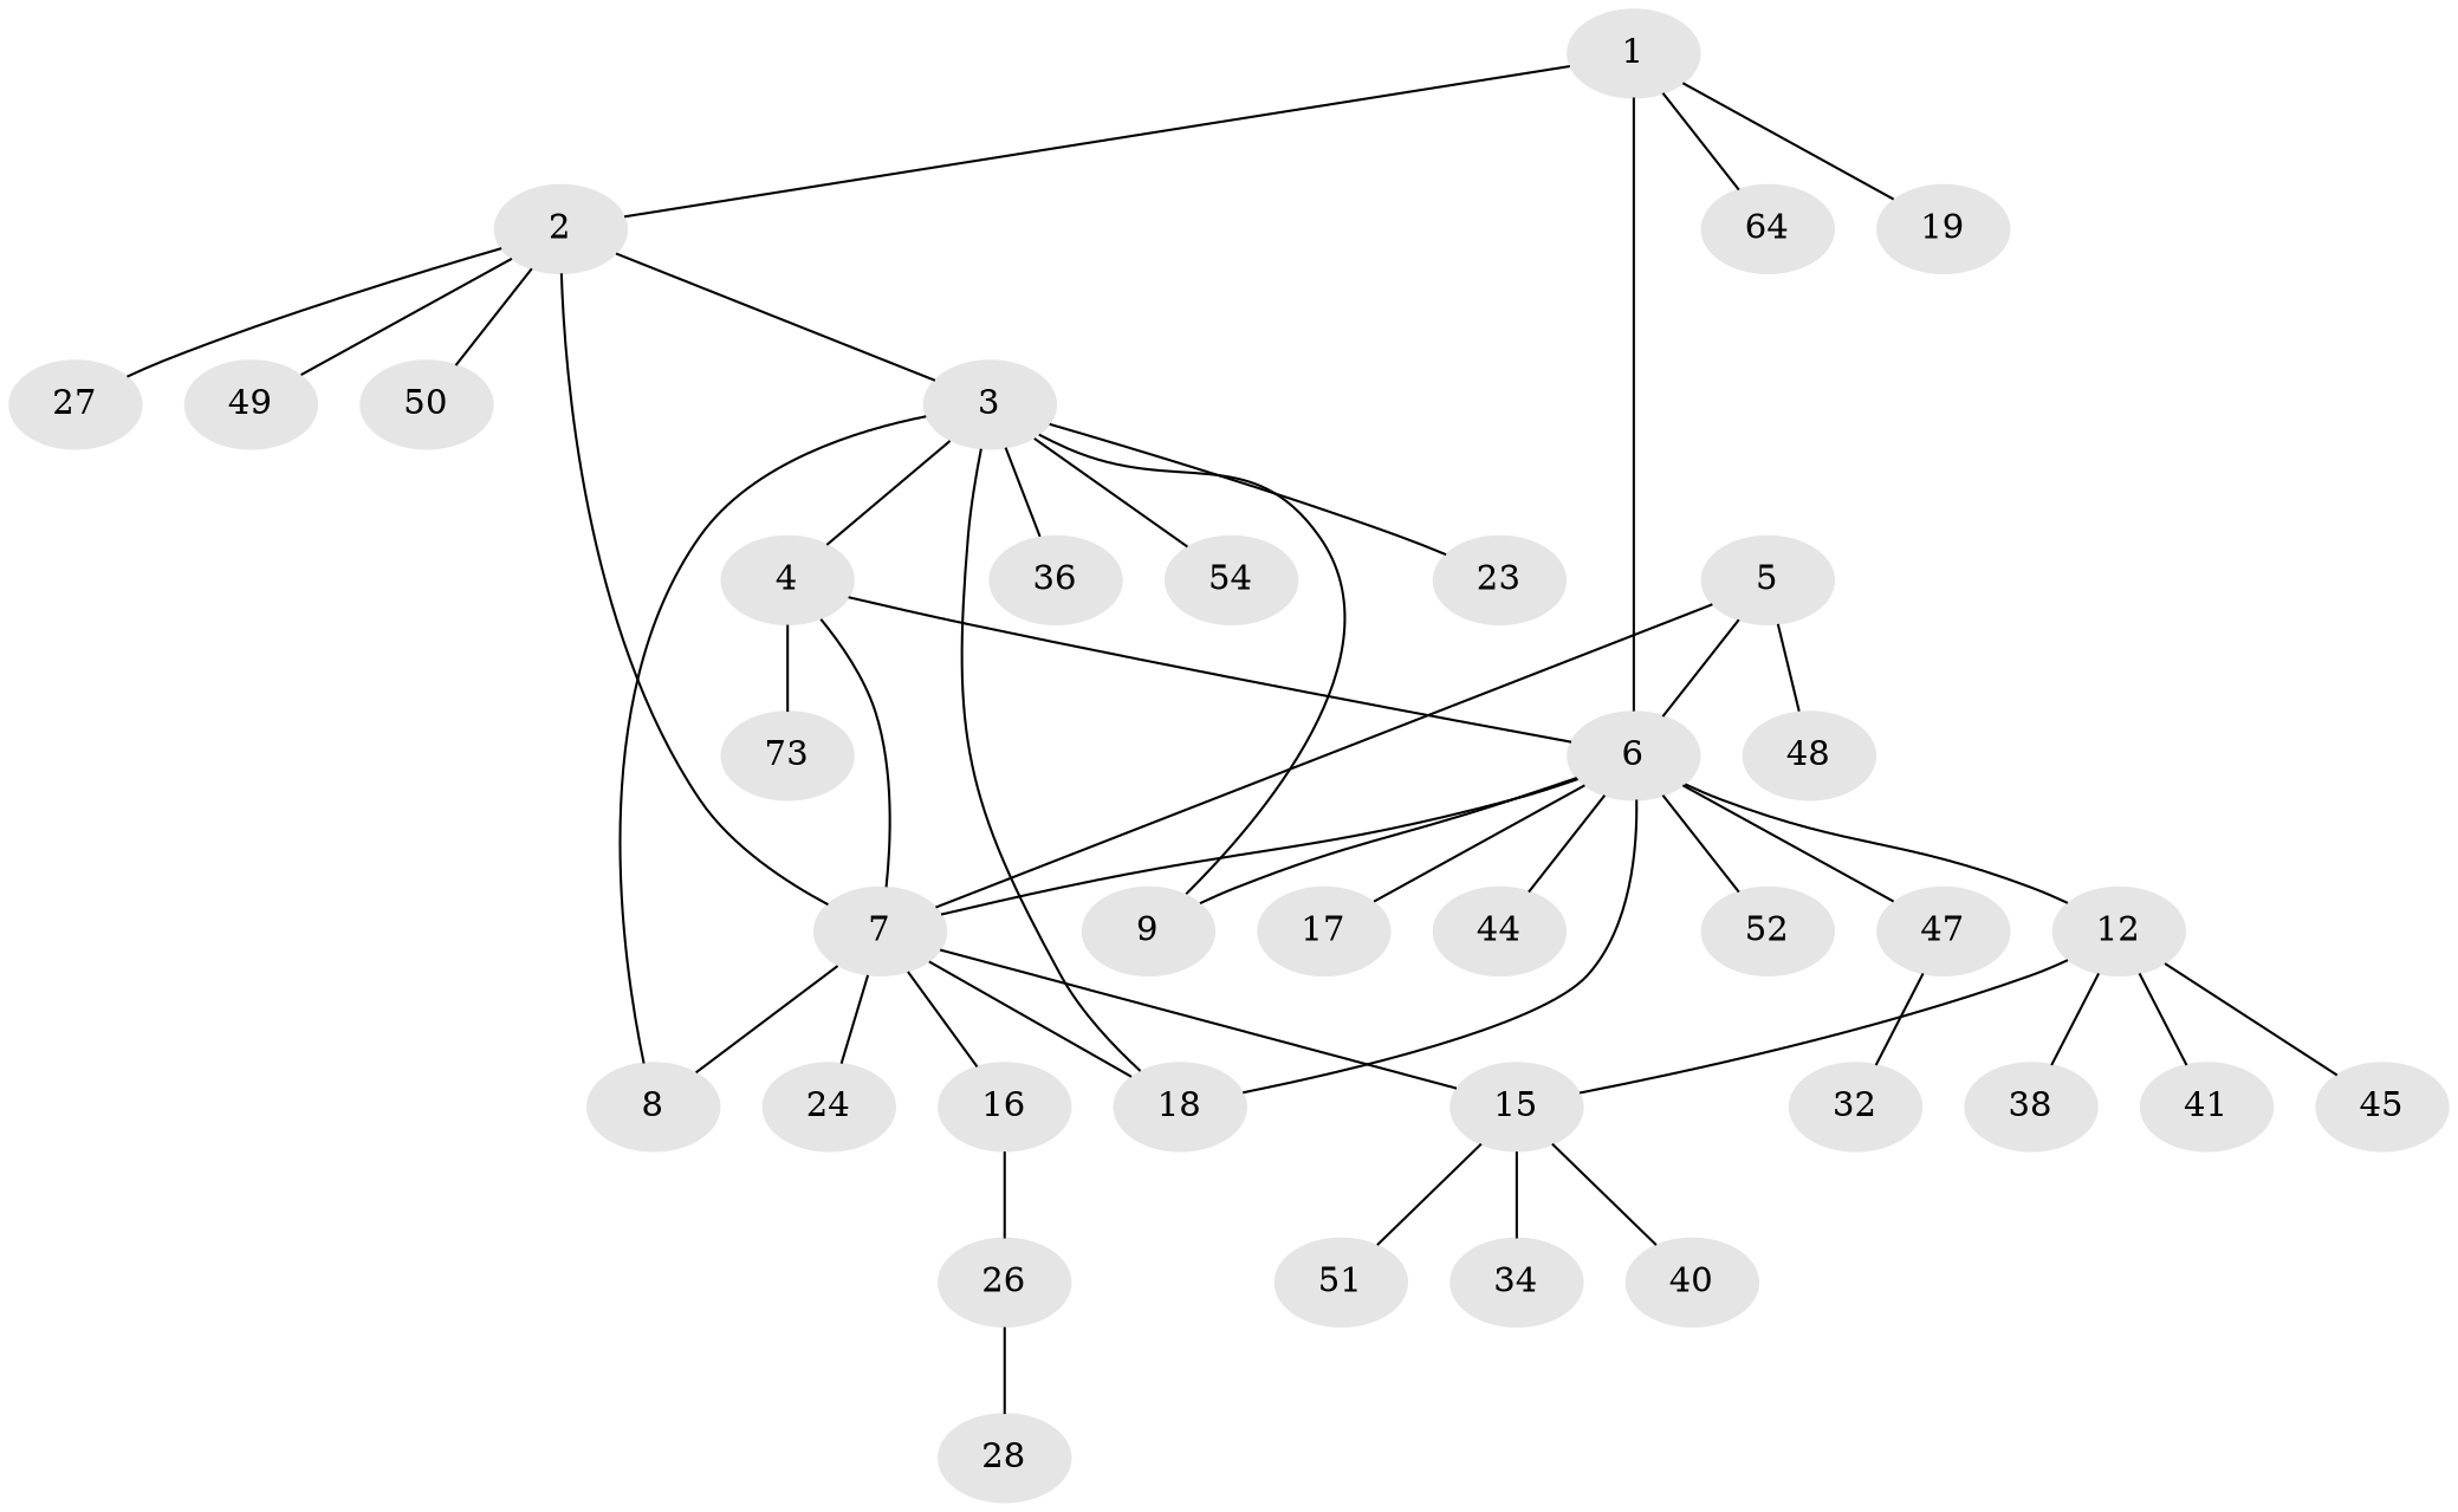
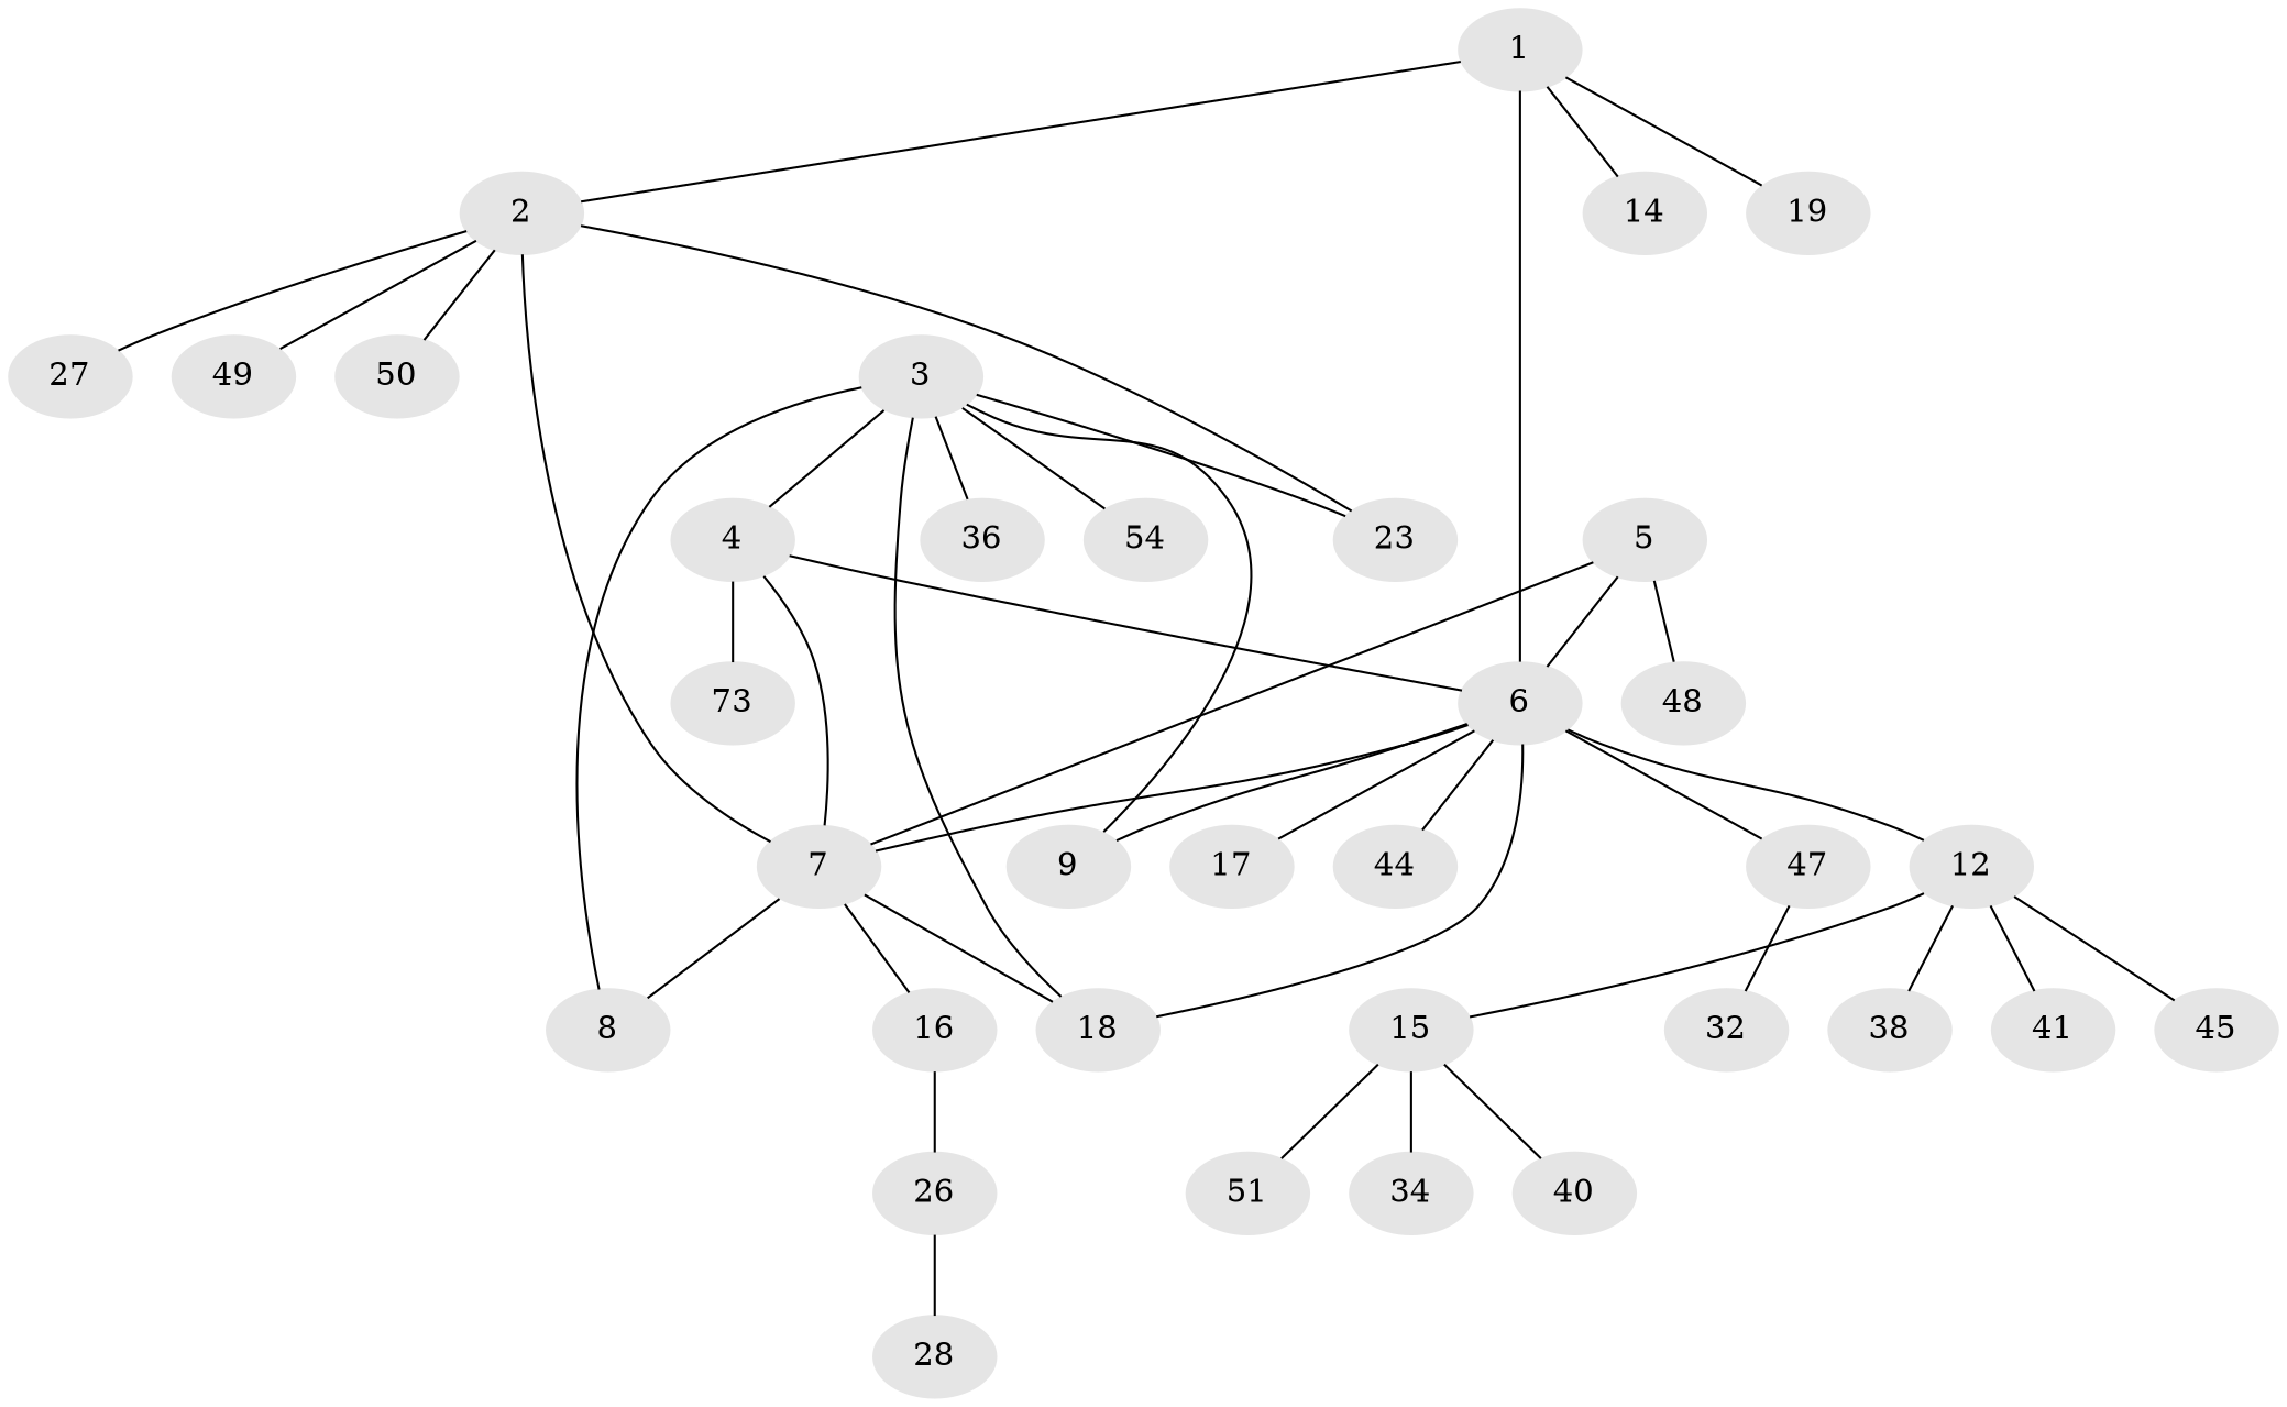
  graph {
    node [color=gray90 style=filled]
    1 [super="+11"]
    2 [super="+22"]
    6 [super="+10"]
-   14 [label=64]
+   14
    19
    3 [super="+29"]
    7 [super="+42"]
    27
    49
    50
    9 [super="+21"]
    18
    12 [super="+13"]
    17 [super="+39"]
    44
    47
-   52
    4 [super="+20"]
    8
    23 [super="+30"]
    36 [super="+53"]
    54
    15 [super="+37"]
    16
-   24
    n26 [label=73]
    5 [super="+31"]
    48
    38
    41
    45
    32
    34
    40
    51
    26 [super="+46"]
    28 [super="+35"]
    1 -- 2
    1 -- 6 [weight=2]
    1 -- 14
    1 -- 19
-   2 -- 3
+   2 -- 23
    2 -- 7
    2 -- 27
    2 -- 49
    2 -- 50
    6 -- 7
    6 -- 9
    6 -- 18
    6 -- 12
    6 -- 17
    6 -- 44
    6 -- 47
-   6 -- 52
    3 -- 9
    3 -- 18
    3 -- 4
    3 -- 8
    3 -- 23
    3 -- 36
    3 -- 54
    7 -- 18
    7 -- 8
-   7 -- 15
    7 -- 16
-   7 -- 24
    12 -- 15
    12 -- 38
    12 -- 41
    12 -- 45
    47 -- 32
    4 -- 6
    4 -- 7
    4 -- n26
    15 -- 34
    15 -- 40
    15 -- 51
    16 -- 26
    5 -- 6
    5 -- 7
    5 -- 48
    26 -- 28
  }
